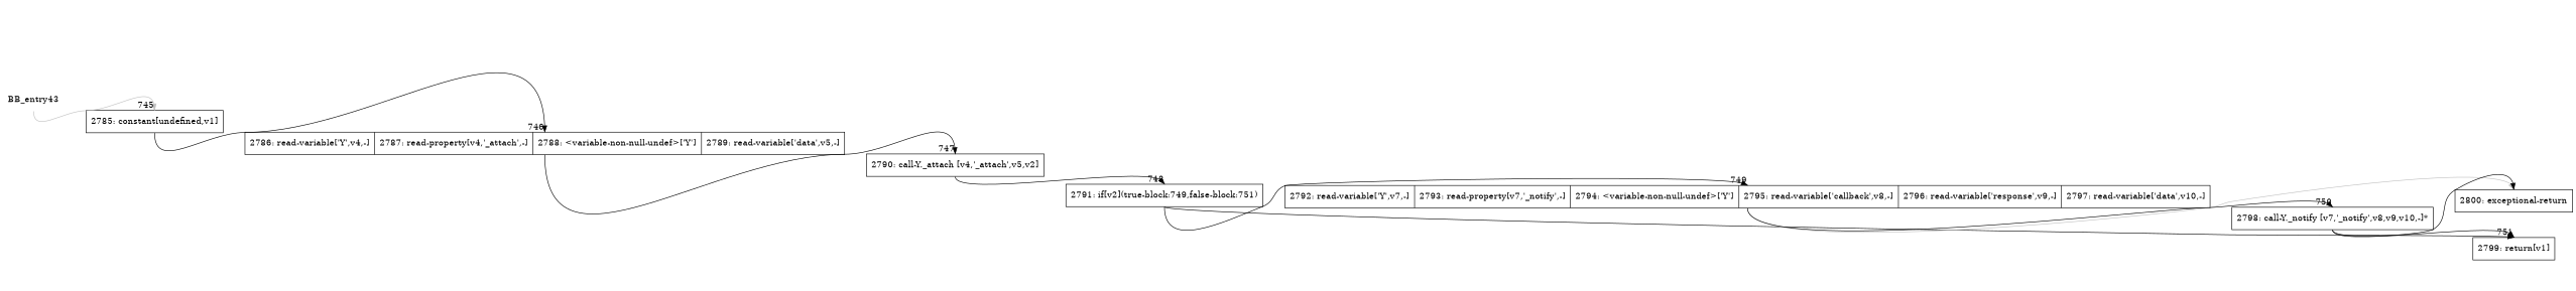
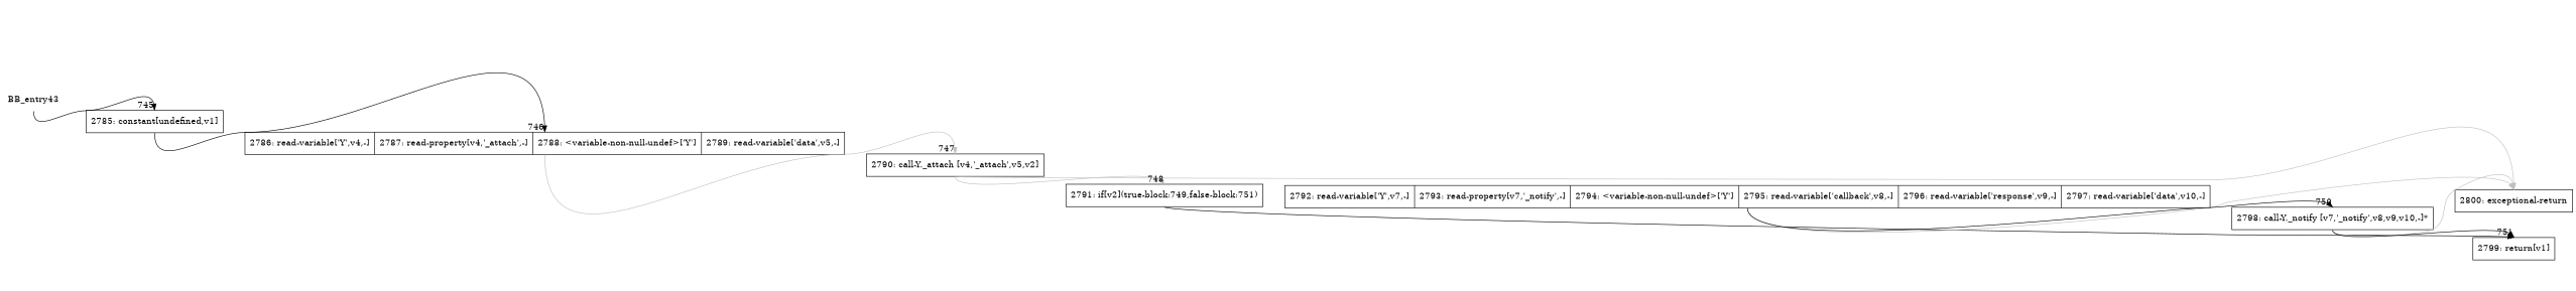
  digraph {
    rankdir=LR
    node [shape=record]
    edge [headport=n tailport=s]
    n1 [label=BB_entry43 shape=none]
    n2 [label="{2785: constant[undefined,v1]}"]
    n3 [label="{2786: read-variable['Y',v4,-]|2787: read-property[v4,'_attach',-]|2788: \<variable-non-null-undef\>['Y']|2789: read-variable['data',v5,-]}"]
    n4 [label="{2790: call-Y._attach [v4,'_attach',v5,v2]}"]
    n5 [label="{2800: exceptional-return}"]
    n6 [label="{2791: if[v2](true-block:749,false-block:751)}"]
    n7 [label="{2792: read-variable['Y',v7,-]|2793: read-property[v7,'_notify',-]|2794: \<variable-non-null-undef\>['Y']|2795: read-variable['callback',v8,-]|2796: read-variable['response',v9,-]|2797: read-variable['data',v10,-]}"]
    n8 [label="{2799: return[v1]}"]
    n9 [label="{2798: call-Y._notify [v7,'_notify',v8,v9,v10,-]*}"]
-   n1 -> n2 [headlabel="    745" color=gray]
+   n1 -> n2 [headlabel="    745"]
    n2 -> n3 [headlabel="      746"]
-   n3 -> n4 [headlabel="      747"]
-   n4 -> n6 [headlabel="      748"]
-   n6 -> n7 [headlabel="      749"]
+   n3 -> n4 [headlabel="      747" color=gray]
+   n4 -> n5 [color=gray]
+   n4 -> n6 [headlabel="      748" color=gray]
    n6 -> n8 [headlabel="      751"]
    n7 -> n5 [color=gray]
    n7 -> n9 [headlabel="      750"]
-   n9 -> n5 [color=black]
+   n9 -> n5 [color=gray]
    n9 -> n8
  }
